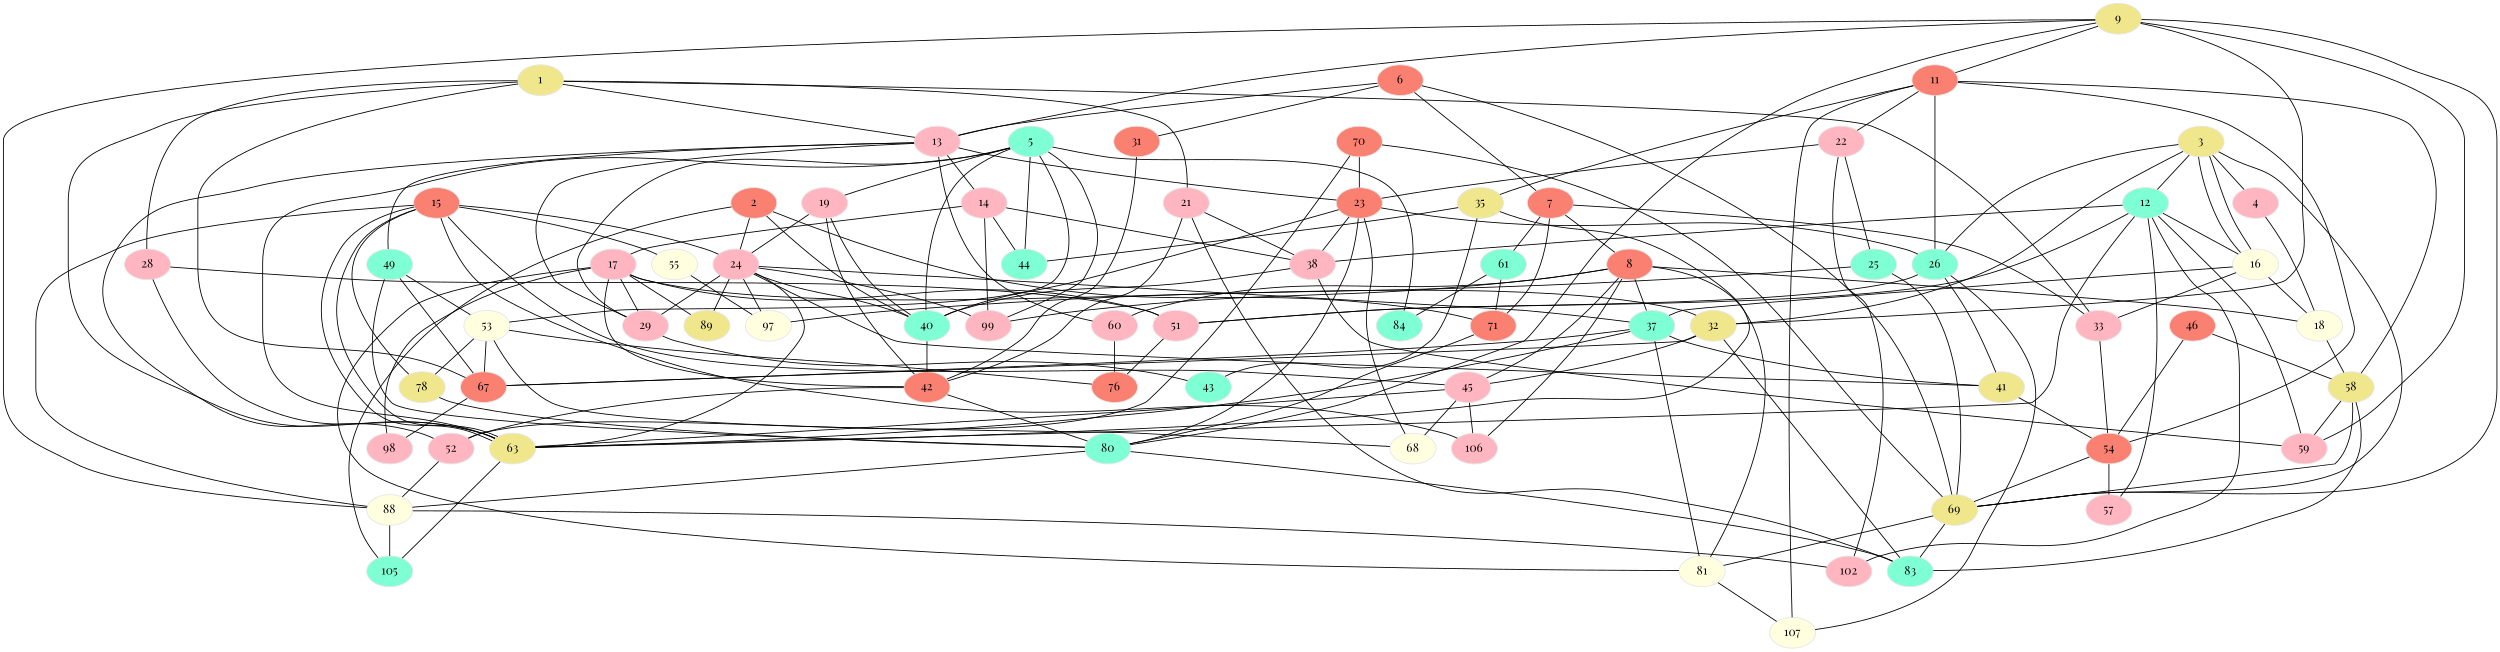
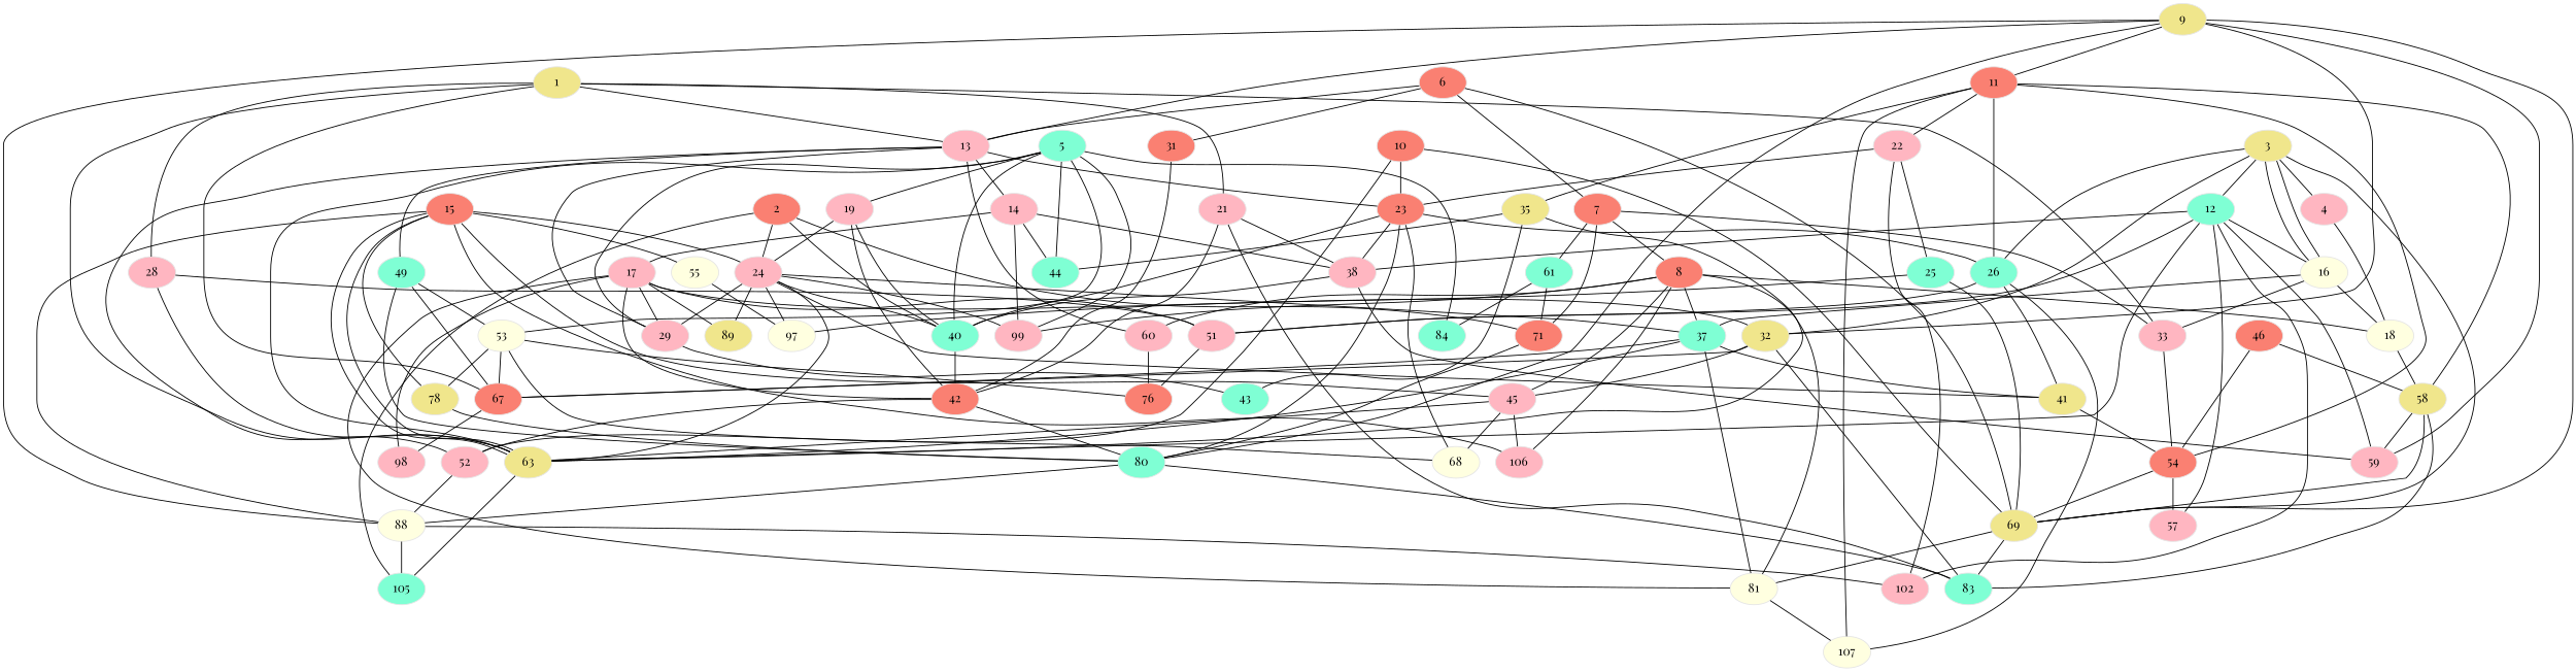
  graph {
    fontname="Playfair Display"
    node [color=gray90 fillcolor=lightpink fontname="Playfair Display" style=filled]
    edge [fontname="Playfair Display"]
    1 [fillcolor=khaki super="+48"]
    13 [super="+74"]
    21 [super="+108"]
    28
    33
    63 [fillcolor=khaki super="+95"]
    67 [fillcolor=salmon super="+103"]
    29 [super="+93"]
    60
    23 [fillcolor=salmon super="+75"]
    52
    14 [super="+27"]
    49 [fillcolor=aquamarine super="+50"]
    n14 [label=38]
    42 [fillcolor=salmon super="+82"]
    83 [fillcolor=aquamarine super="+109"]
    51 [super="+85"]
    54 [fillcolor=salmon super="+94"]
    105 [fillcolor=aquamarine]
    98
    2 [fillcolor=salmon super="+64"]
    24 [super="+101"]
    40 [fillcolor=aquamarine super="+92"]
    71 [fillcolor=salmon]
    99
    37 [fillcolor=aquamarine super="+65"]
    89 [fillcolor=khaki]
    41 [fillcolor=khaki]
    97 [fillcolor=lightyellow]
    80 [fillcolor=aquamarine super="+87"]
    3 [fillcolor=khaki super="+30"]
    4
    12 [fillcolor=aquamarine super="+110"]
    16 [fillcolor=lightyellow super="+78"]
    26 [fillcolor=aquamarine super="+100"]
    32 [fillcolor=khaki super="+39"]
    69 [fillcolor=khaki super="+86"]
    18 [fillcolor=lightyellow super="+38"]
    59 [super="+66"]
    57
    102
    107 [fillcolor=lightyellow]
    45
    81 [fillcolor=lightyellow super="+96"]
    58 [fillcolor=khaki super="+104"]
    5 [fillcolor=aquamarine super="+72"]
    19 [super="+90"]
    44 [fillcolor=aquamarine super="+77"]
    53 [fillcolor=lightyellow super="+91"]
    84 [fillcolor=aquamarine]
    43 [fillcolor=aquamarine]
    n52 [fillcolor=khaki label=78]
    68 [fillcolor=lightyellow]
    76 [fillcolor=salmon]
    7 [fillcolor=salmon super="+47"]
    8 [fillcolor=salmon super="+62"]
    61 [fillcolor=aquamarine]
    6 [fillcolor=salmon]
    31 [fillcolor=salmon]
    106
    9 [fillcolor=khaki super="+20"]
    11 [fillcolor=salmon super="+36"]
    88 [fillcolor=lightyellow]
    22
    35 [fillcolor=khaki super="+79"]
-   10 [fillcolor=salmon label=70]
+   10 [fillcolor=salmon]
    25 [fillcolor=aquamarine]
    17 [super="+56"]
    15 [fillcolor=salmon super="+70"]
    55 [fillcolor=lightyellow]
    46 [fillcolor=salmon]
    1 -- 13
    1 -- 21
    1 -- 28
    1 -- 33
    1 -- 63
    1 -- 67
    13 -- 29
    13 -- 60
    13 -- 23
    13 -- 52
    13 -- 14
    13 -- 49
    21 -- n14
    21 -- 42
    21 -- 83
    28 -- 63
    28 -- 51
    33 -- 54
    63 -- 105
    67 -- 98
    29 -- 43
    60 -- 76
    23 -- n14
    23 -- 40
    23 -- 80
    23 -- 26
    23 -- 68
    52 -- 88
    14 -- n14
    14 -- 99
    14 -- 44
    14 -- 17
    49 -- 67
    49 -- 80
    49 -- 53
    n14 -- 40
    n14 -- 59
    42 -- 52
    42 -- 80
    51 -- 76
    54 -- 69
    54 -- 57 [weight=2]
    2 -- 105
    2 -- 24
    2 -- 40
    2 -- 71
    24 -- 63
    24 -- 29
    24 -- 40
    24 -- 99
    24 -- 37
    24 -- 89
    24 -- 41
    24 -- 97
    40 -- 42
    71 -- 80
    37 -- 63
    37 -- 67
    37 -- 41
    37 -- 81 [weight=2]
    41 -- 54
    80 -- 83
    80 -- 88
    3 -- 4
    3 -- 12
    3 -- 16
    3 -- 16
    3 -- 26
    3 -- 32
    3 -- 69
    4 -- 18
    12 -- 63
    12 -- n14
    12 -- 51
    12 -- 16
    12 -- 59
    12 -- 57
    12 -- 102
    16 -- 33
    16 -- 37
    16 -- 18
    26 -- 51
    26 -- 41
    26 -- 107
    32 -- 67
    32 -- 83
    32 -- 45
    69 -- 83
    69 -- 81
    18 -- 58
    45 -- 63
    45 -- 68
    45 -- 106
    81 -- 107
    58 -- 83
    58 -- 69
    58 -- 59
    5 -- 63
    5 -- 29
    5 -- 40
    5 -- 99
    5 -- 19
    5 -- 44 [weight=2]
    5 -- 53
    5 -- 84
    19 -- 42
    19 -- 24
    19 -- 40
    53 -- 67
    53 -- n52
    53 -- 68
    53 -- 76
    n52 -- 80
    7 -- 33
    7 -- 71
    7 -- 8
    7 -- 61
    8 -- 60
    8 -- 99
    8 -- 37
    8 -- 18
    8 -- 45
    8 -- 81
    8 -- 106
    61 -- 71
    61 -- 84
    6 -- 13
    6 -- 69
    6 -- 7
    6 -- 31
    31 -- 42
    9 -- 13
    9 -- 80
    9 -- 32 [weight=2]
    9 -- 69
    9 -- 59
    9 -- 11
    9 -- 88
    11 -- 54
    11 -- 26
    11 -- 107
    11 -- 58
    11 -- 22
    11 -- 35
    88 -- 105
    88 -- 102
    22 -- 23
    22 -- 102
    22 -- 25
    35 -- 63
    35 -- 44
    35 -- 43
    10 -- 23
    10 -- 52
    10 -- 69
    25 -- 97
    25 -- 69
    17 -- 29
    17 -- 42
    17 -- 51
    17 -- 98
    17 -- 89
    17 -- 32
    17 -- 81
    15 -- 63
    15 -- 63
    15 -- 24
    15 -- 45
    15 -- n52
    15 -- 106
    15 -- 88
    15 -- 55
    55 -- 97
    46 -- 54
    46 -- 58
  }
